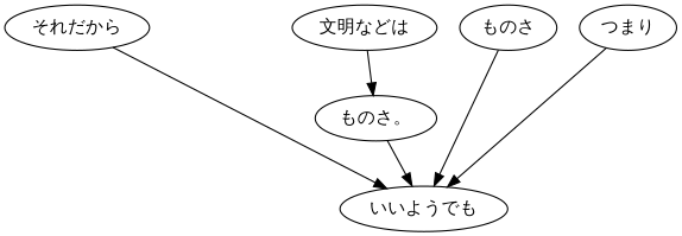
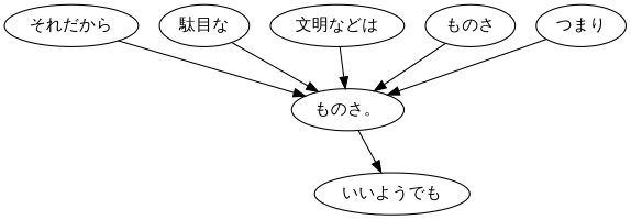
  digraph {
    fontname=Oswald
    node [fontname=Oswald]
    edge [fontname=Oswald]
    n1 [label="それだから"]
    n2 [label="ものさ。"]
    n3 [label="いいようでも"]
    n4 [label="文明などは"]
    n5 [label="ものさ"]
    n6 [label="つまり"]
-   n1 -> n3
+   n7 [label="駄目な"]
+   n1 -> n2
    n2 -> n3
    n4 -> n2
-   n5 -> n3
-   n6 -> n3
+   n5 -> n2
+   n6 -> n2
+   n7 -> n2
  }
